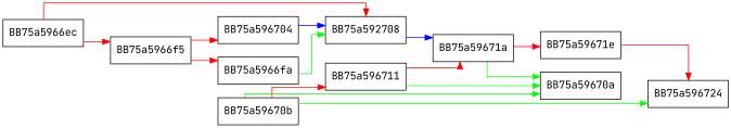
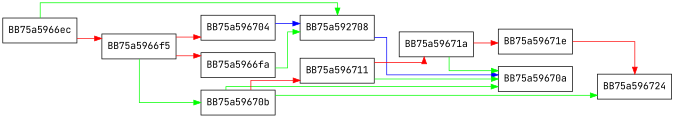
  digraph {
    fontname="JetBrains Mono"
    rankdir=LR
    splines=ortho
    node [fontname="JetBrains Mono" shape=box]
    edge [color=green fontname="JetBrains Mono"]
    n1 [label=BB75a592708]
    BB75a5966ec
    BB75a5966f5
    BB75a59670a
    BB75a59670b
    BB75a5966fa
    BB75a596704
    BB75a596724
    BB75a596711
    BB75a59671a
    BB75a59671e
-   n1 -> BB75a59671a [color=blue]
-   BB75a5966ec -> n1 [color=red]
+   n1 -> BB75a59670a [color=blue]
+   BB75a5966ec -> n1
    BB75a5966ec -> BB75a5966f5 [color=red]
+   BB75a5966f5 -> BB75a59670b
    BB75a5966f5 -> BB75a5966fa [color=red]
    BB75a5966f5 -> BB75a596704 [color=red]
    BB75a59670b -> BB75a59670a
    BB75a59670b -> BB75a596724
    BB75a59670b -> BB75a596711 [color=red]
    BB75a5966fa -> n1
    BB75a596704 -> n1 [color=blue]
    BB75a596711 -> BB75a59670a
    BB75a596711 -> BB75a59671a [color=red]
    BB75a59671a -> BB75a59670a
    BB75a59671a -> BB75a59671e [color=red]
    BB75a59671e -> BB75a596724 [color=red]
  }
